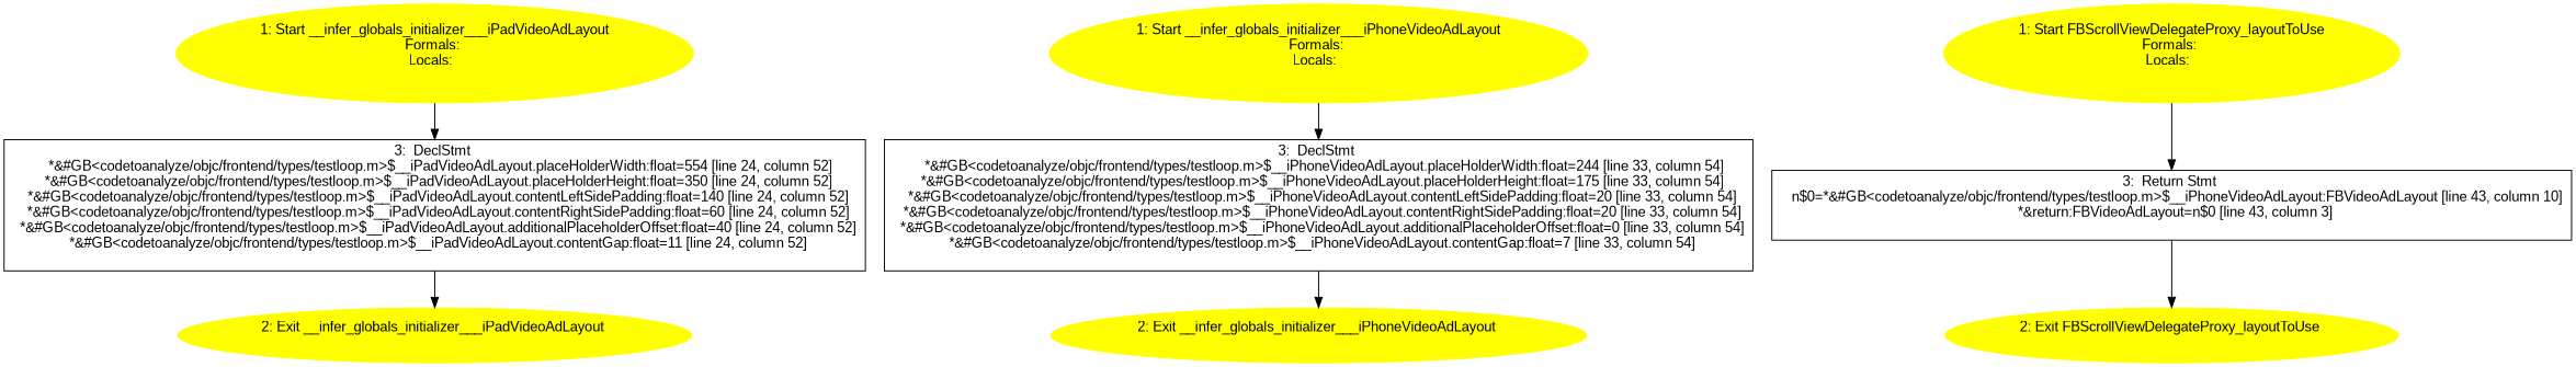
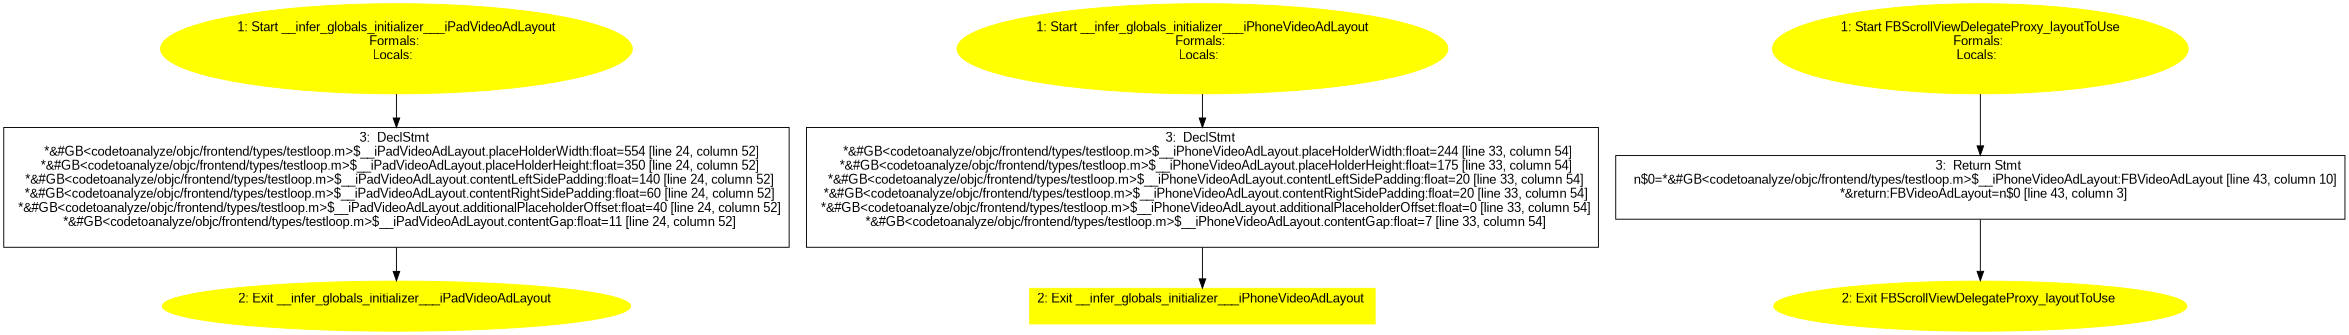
  digraph {
    fontname="Liberation Sans"
    node [color=yellow style=filled fontname="Liberation Sans"]
    edge [fontname="Liberation Sans"]
    n1 [label="1: Start __infer_globals_initializer___iPadVideoAdLayout\nFormals: \nLocals:  \n  "]
    n2 [label="3:  DeclStmt \n   *&#GB<codetoanalyze/objc/frontend/types/testloop.m>$__iPadVideoAdLayout.placeHolderWidth:float=554 [line 24, column 52]\n  *&#GB<codetoanalyze/objc/frontend/types/testloop.m>$__iPadVideoAdLayout.placeHolderHeight:float=350 [line 24, column 52]\n  *&#GB<codetoanalyze/objc/frontend/types/testloop.m>$__iPadVideoAdLayout.contentLeftSidePadding:float=140 [line 24, column 52]\n  *&#GB<codetoanalyze/objc/frontend/types/testloop.m>$__iPadVideoAdLayout.contentRightSidePadding:float=60 [line 24, column 52]\n  *&#GB<codetoanalyze/objc/frontend/types/testloop.m>$__iPadVideoAdLayout.additionalPlaceholderOffset:float=40 [line 24, column 52]\n  *&#GB<codetoanalyze/objc/frontend/types/testloop.m>$__iPadVideoAdLayout.contentGap:float=11 [line 24, column 52]\n " shape=box color="" style=""]
    n3 [label="2: Exit __infer_globals_initializer___iPadVideoAdLayout \n  "]
    n4 [label="1: Start __infer_globals_initializer___iPhoneVideoAdLayout\nFormals: \nLocals:  \n  "]
    n5 [label="3:  DeclStmt \n   *&#GB<codetoanalyze/objc/frontend/types/testloop.m>$__iPhoneVideoAdLayout.placeHolderWidth:float=244 [line 33, column 54]\n  *&#GB<codetoanalyze/objc/frontend/types/testloop.m>$__iPhoneVideoAdLayout.placeHolderHeight:float=175 [line 33, column 54]\n  *&#GB<codetoanalyze/objc/frontend/types/testloop.m>$__iPhoneVideoAdLayout.contentLeftSidePadding:float=20 [line 33, column 54]\n  *&#GB<codetoanalyze/objc/frontend/types/testloop.m>$__iPhoneVideoAdLayout.contentRightSidePadding:float=20 [line 33, column 54]\n  *&#GB<codetoanalyze/objc/frontend/types/testloop.m>$__iPhoneVideoAdLayout.additionalPlaceholderOffset:float=0 [line 33, column 54]\n  *&#GB<codetoanalyze/objc/frontend/types/testloop.m>$__iPhoneVideoAdLayout.contentGap:float=7 [line 33, column 54]\n " shape=box color="" style=""]
-   n6 [label="2: Exit __infer_globals_initializer___iPhoneVideoAdLayout \n  "]
+   n6 [label="2: Exit __infer_globals_initializer___iPhoneVideoAdLayout \n  " shape=box]
    n7 [label="1: Start FBScrollViewDelegateProxy_layoutToUse\nFormals: \nLocals:  \n  "]
    n8 [label="3:  Return Stmt \n   n$0=*&#GB<codetoanalyze/objc/frontend/types/testloop.m>$__iPhoneVideoAdLayout:FBVideoAdLayout [line 43, column 10]\n  *&return:FBVideoAdLayout=n$0 [line 43, column 3]\n " shape=box color="" style=""]
    n9 [label="2: Exit FBScrollViewDelegateProxy_layoutToUse \n  "]
    n1 -> n2
    n2 -> n3
    n4 -> n5
    n5 -> n6
    n7 -> n8
    n8 -> n9
  }
